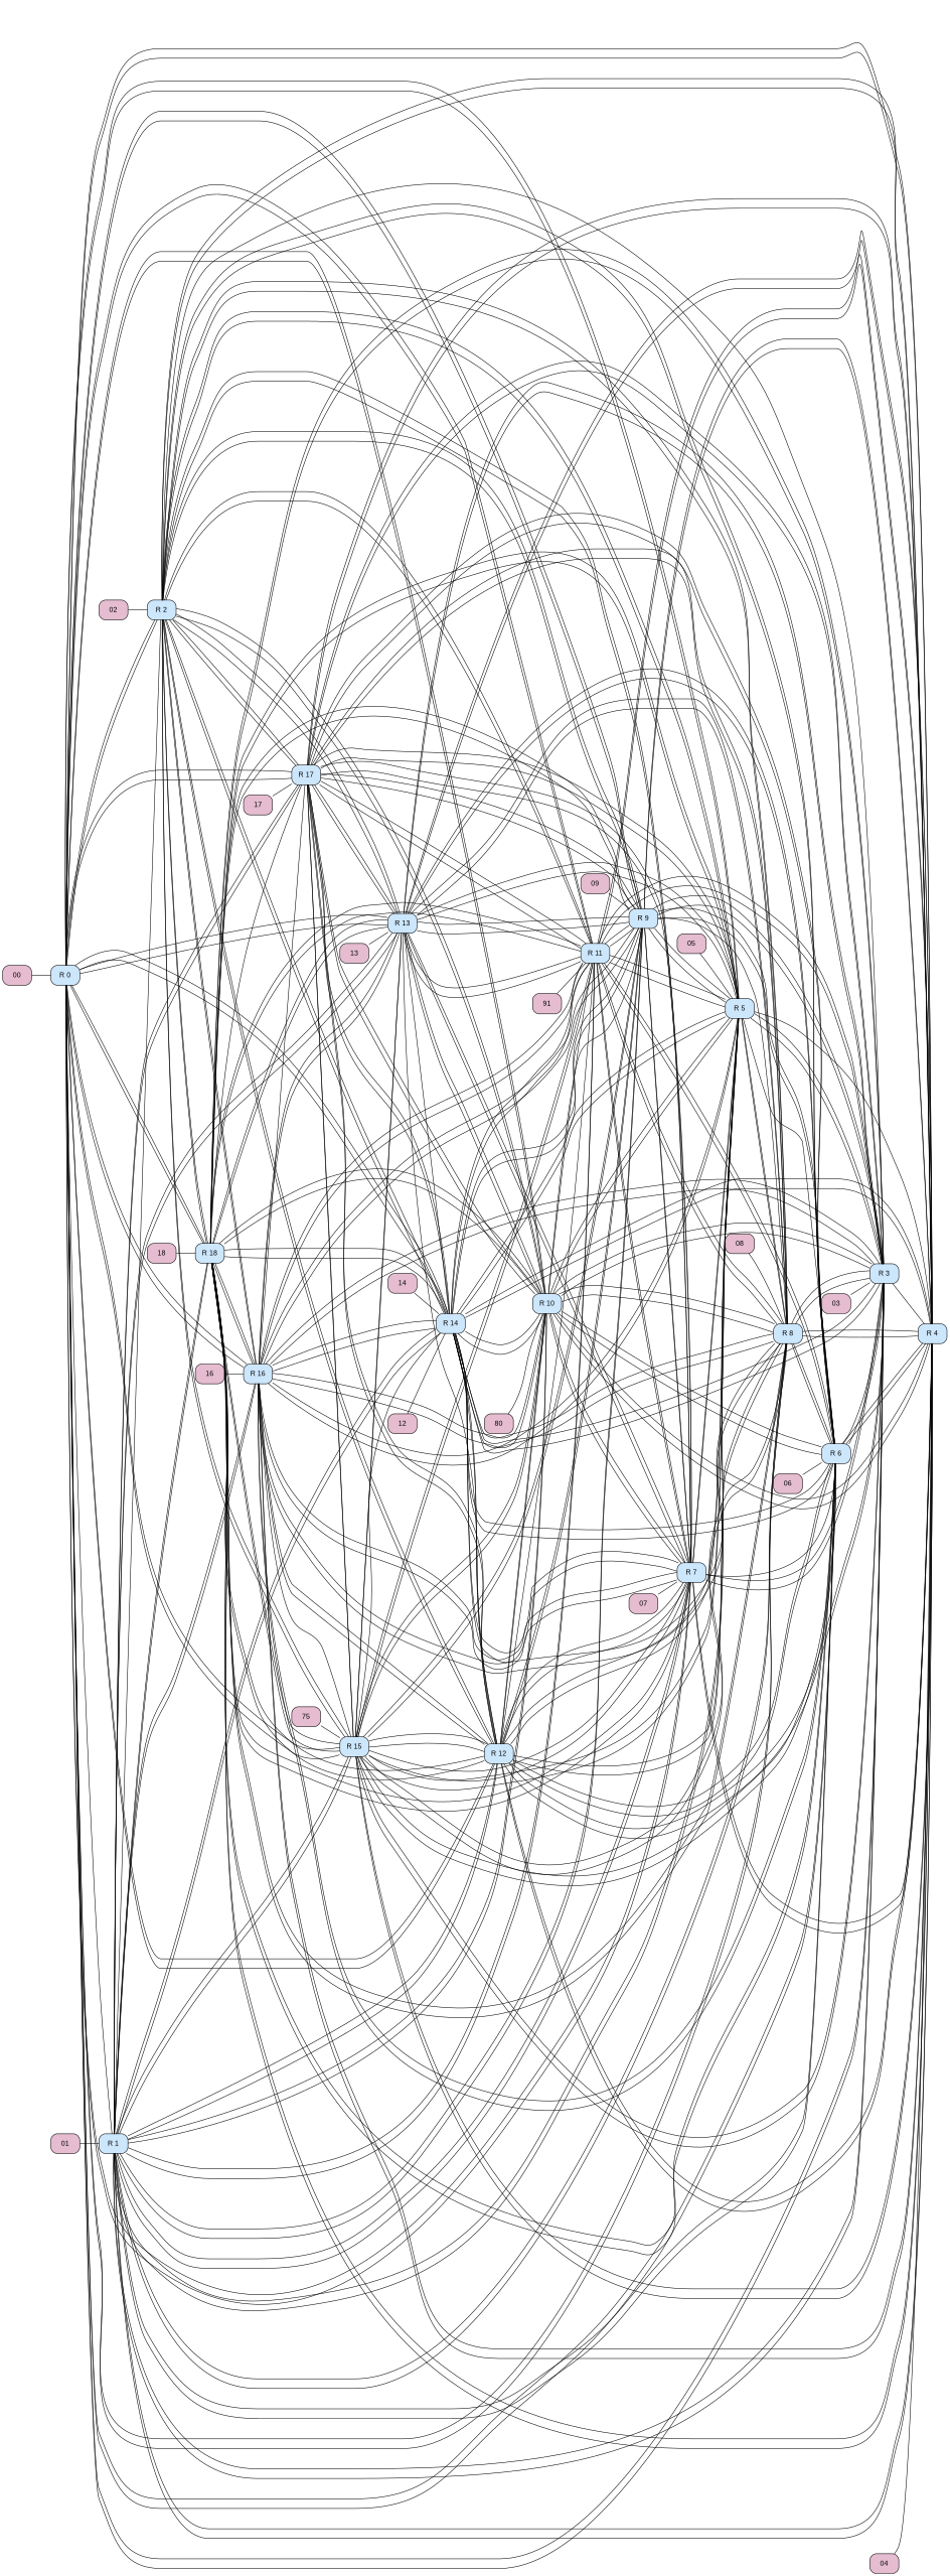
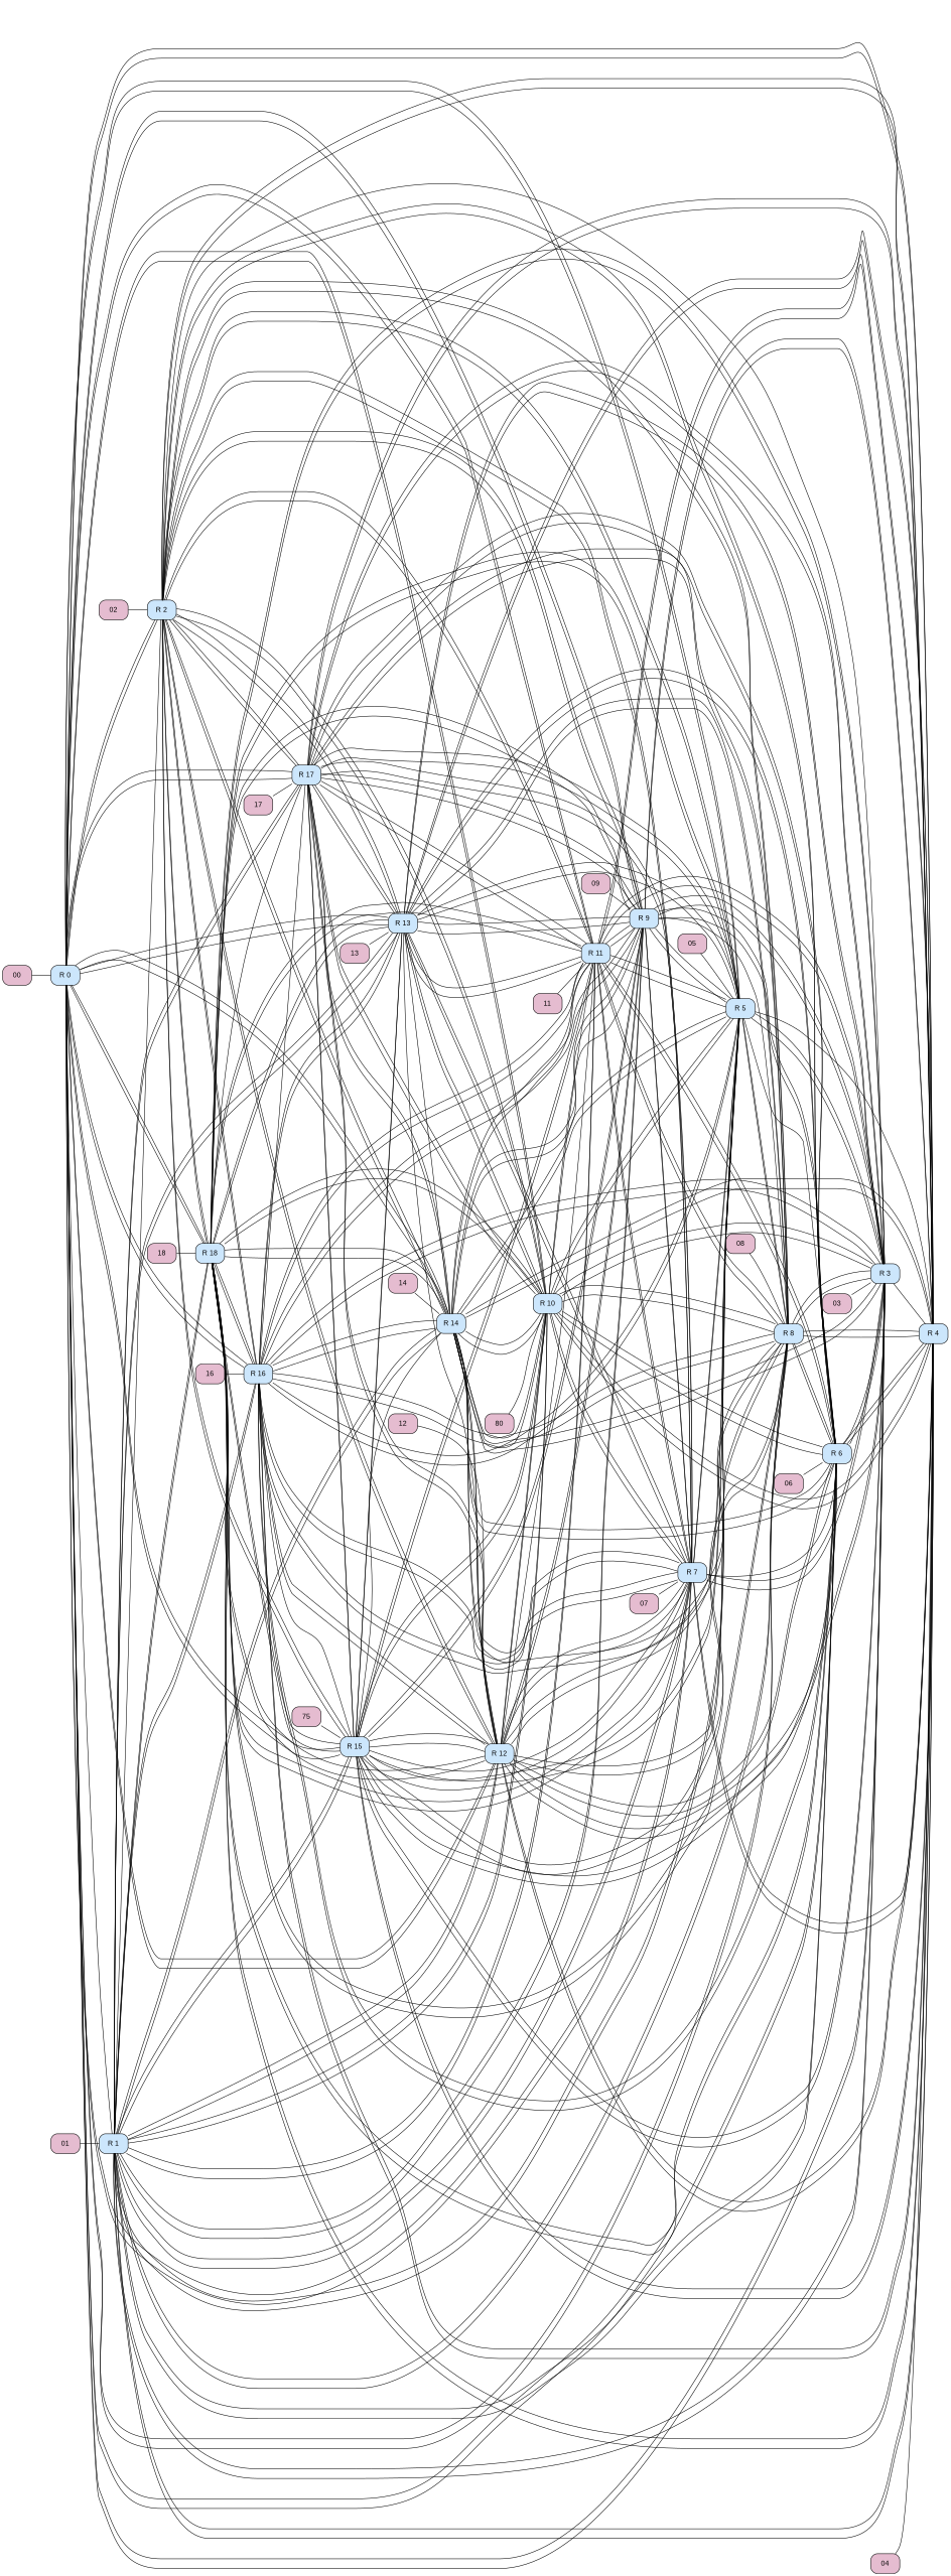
  graph {
    rankdir=LR
    node [color="#000000" fillcolor="#cce6fc" fontcolor="#000000" fontname=Arial fontsize=14 shape=Mrecord style="rounded, filled"]
    n1 [label="R 0"]
    n2 [label="R 1"]
    n3 [label="R 2"]
    n4 [label="R 3"]
    n5 [label="R 4"]
    n6 [label="R 5"]
    n7 [label="R 6"]
    n8 [label="R 7"]
    n9 [label="R 8"]
    n10 [label="R 9"]
    n11 [label="R 10"]
    n12 [label="R 11"]
    n13 [label="R 12"]
    n14 [label="R 13"]
    n15 [label="R 14"]
    n16 [label="R 15"]
    n17 [label="R 16"]
    n18 [label="R 17"]
    n19 [label="R 18"]
    n20 [fillcolor="#e5bcd0" label=00]
    n21 [fillcolor="#e5bcd0" label=01]
    n22 [fillcolor="#e5bcd0" label=02]
    n23 [fillcolor="#e5bcd0" label=03]
    n24 [fillcolor="#e5bcd0" label=04]
    n25 [fillcolor="#e5bcd0" label=05]
    n26 [fillcolor="#e5bcd0" label=06]
    n27 [fillcolor="#e5bcd0" label=07]
    n28 [fillcolor="#e5bcd0" label=08]
    n29 [fillcolor="#e5bcd0" label=09]
    n30 [fillcolor="#e5bcd0" label=80]
-   n31 [fillcolor="#e5bcd0" label=91]
+   n31 [fillcolor="#e5bcd0" label=11]
    n32 [fillcolor="#e5bcd0" label=12]
    n33 [fillcolor="#e5bcd0" label=13]
    n34 [fillcolor="#e5bcd0" label=14]
    n35 [fillcolor="#e5bcd0" label=75]
    n36 [fillcolor="#e5bcd0" label=16]
    n37 [fillcolor="#e5bcd0" label=17]
    n38 [fillcolor="#e5bcd0" label=18]
    n1 -- n2
    n1 -- n3
    n1 -- n4
    n1 -- n5
    n1 -- n6
    n1 -- n7
    n1 -- n8
    n1 -- n9
    n1 -- n10
    n1 -- n11
    n1 -- n12
    n1 -- n13
    n1 -- n14
    n1 -- n15
    n1 -- n16
    n1 -- n17
    n1 -- n18
    n1 -- n19
    n2 -- n3
    n2 -- n4
    n2 -- n5
    n2 -- n6
    n2 -- n7
    n2 -- n8
    n2 -- n9
    n2 -- n10
    n2 -- n11
    n2 -- n12
    n2 -- n13
    n2 -- n14
    n2 -- n15
    n2 -- n16
    n2 -- n17
    n2 -- n18
    n2 -- n19
    n3 -- n1
    n3 -- n4
    n3 -- n5
    n3 -- n6
    n3 -- n7
    n3 -- n8
    n3 -- n9
    n3 -- n10
    n3 -- n11
    n3 -- n12
    n3 -- n13
    n3 -- n14
    n3 -- n15
    n3 -- n16
    n3 -- n17
    n3 -- n18
    n3 -- n19
    n4 -- n1
    n4 -- n2
    n4 -- n5
    n4 -- n6
    n4 -- n7
    n4 -- n8
    n4 -- n9
    n4 -- n10
    n4 -- n11
    n4 -- n12
    n4 -- n13
    n4 -- n14
    n4 -- n15
    n4 -- n16
    n4 -- n17
    n4 -- n18
    n4 -- n19
    n5 -- n1
    n5 -- n2
    n5 -- n3
    n5 -- n6
    n5 -- n7
    n5 -- n8
    n5 -- n9
    n5 -- n10
    n5 -- n11
    n5 -- n12
    n5 -- n13
    n5 -- n14
    n5 -- n15
    n5 -- n16
    n5 -- n17
    n5 -- n18
    n5 -- n19
    n6 -- n1
    n6 -- n2
    n6 -- n3
    n6 -- n4
    n6 -- n7
    n6 -- n8
    n6 -- n9
    n6 -- n10
    n6 -- n11
    n6 -- n12
    n6 -- n13
    n6 -- n14
    n6 -- n15
    n6 -- n16
    n6 -- n17
    n6 -- n18
    n6 -- n19
    n7 -- n1
    n7 -- n2
    n7 -- n3
    n7 -- n4
    n7 -- n5
    n7 -- n8
    n7 -- n9
    n7 -- n10
    n7 -- n11
    n7 -- n12
    n7 -- n13
    n7 -- n14
    n7 -- n15
    n7 -- n16
    n7 -- n17
    n7 -- n18
    n7 -- n19
    n8 -- n1
    n8 -- n2
    n8 -- n3
    n8 -- n4
    n8 -- n5
    n8 -- n6
    n8 -- n10
    n8 -- n11
    n8 -- n12
    n8 -- n13
    n8 -- n14
    n8 -- n15
    n8 -- n16
    n8 -- n17
    n8 -- n18
    n8 -- n19
    n9 -- n1
    n9 -- n2
    n9 -- n3
    n9 -- n4
    n9 -- n5
    n9 -- n6
    n9 -- n7
    n9 -- n10
    n9 -- n11
    n9 -- n12
    n9 -- n13
    n9 -- n14
    n9 -- n15
    n9 -- n16
    n9 -- n17
    n9 -- n18
    n9 -- n19
    n10 -- n1
    n10 -- n2
    n10 -- n3
    n10 -- n4
    n10 -- n5
    n10 -- n6
    n10 -- n7
    n10 -- n8
    n10 -- n11
    n10 -- n12
    n10 -- n13
    n10 -- n14
    n10 -- n15
    n10 -- n16
    n10 -- n17
    n10 -- n18
    n10 -- n19
    n11 -- n1
    n11 -- n2
    n11 -- n3
    n11 -- n4
    n11 -- n5
    n11 -- n6
    n11 -- n7
    n11 -- n8
    n11 -- n9
    n11 -- n12
    n11 -- n13
    n11 -- n14
    n11 -- n15
    n11 -- n16
    n11 -- n17
    n11 -- n18
    n11 -- n19
    n12 -- n1
    n12 -- n2
    n12 -- n3
    n12 -- n4
    n12 -- n5
    n12 -- n6
    n12 -- n7
    n12 -- n8
    n12 -- n9
    n12 -- n10
    n12 -- n13
    n12 -- n14
    n12 -- n15
    n12 -- n16
    n12 -- n17
    n12 -- n18
    n12 -- n19
    n13 -- n1
    n13 -- n2
    n13 -- n3
    n13 -- n4
    n13 -- n5
    n13 -- n6
    n13 -- n7
    n13 -- n8
    n13 -- n9
    n13 -- n10
    n13 -- n11
    n13 -- n14
    n13 -- n15
    n13 -- n16
    n13 -- n17
    n13 -- n18
    n13 -- n19
    n14 -- n1
    n14 -- n2
    n14 -- n3
    n14 -- n4
    n14 -- n5
    n14 -- n6
    n14 -- n7
    n14 -- n8
    n14 -- n9
    n14 -- n10
    n14 -- n11
    n14 -- n12
    n14 -- n15
    n14 -- n16
    n14 -- n17
    n14 -- n18
    n14 -- n19
    n15 -- n1
    n15 -- n2
    n15 -- n3
    n15 -- n4
    n15 -- n5
    n15 -- n6
    n15 -- n7
    n15 -- n8
    n15 -- n9
    n15 -- n10
    n15 -- n11
    n15 -- n12
    n15 -- n13
    n15 -- n16
    n15 -- n17
    n15 -- n18
    n15 -- n19
    n16 -- n1
    n16 -- n2
    n16 -- n3
    n16 -- n4
    n16 -- n5
    n16 -- n6
    n16 -- n7
    n16 -- n8
    n16 -- n9
    n16 -- n10
    n16 -- n11
    n16 -- n12
    n16 -- n13
    n16 -- n14
    n16 -- n17
    n16 -- n18
    n16 -- n19
    n17 -- n1
    n17 -- n2
    n17 -- n3
    n17 -- n4
    n17 -- n5
    n17 -- n6
    n17 -- n7
    n17 -- n8
    n17 -- n9
    n17 -- n10
    n17 -- n11
    n17 -- n12
    n17 -- n13
    n17 -- n14
    n17 -- n15
    n17 -- n18
    n17 -- n19
    n18 -- n1
    n18 -- n2
    n18 -- n3
    n18 -- n4
    n18 -- n5
    n18 -- n6
    n18 -- n7
    n18 -- n8
    n18 -- n9
    n18 -- n10
    n18 -- n11
    n18 -- n12
    n18 -- n13
    n18 -- n14
    n18 -- n15
    n18 -- n16
    n18 -- n19
    n19 -- n1
    n19 -- n2
    n19 -- n3
    n19 -- n4
    n19 -- n5
    n19 -- n6
    n19 -- n7
    n19 -- n8
    n19 -- n9
    n19 -- n10
    n19 -- n11
    n19 -- n12
    n19 -- n13
    n19 -- n14
    n19 -- n15
    n19 -- n16
    n19 -- n17
    n20 -- n1
    n21 -- n2
    n22 -- n3
    n23 -- n4
    n24 -- n5
    n25 -- n6
    n26 -- n7
    n27 -- n8
    n28 -- n9
    n29 -- n10
    n30 -- n11
    n31 -- n12
-   n32 -- n15
+   n32 -- n13
    n33 -- n14
    n34 -- n15
    n35 -- n16
    n36 -- n17
    n37 -- n18
    n38 -- n19
  }
